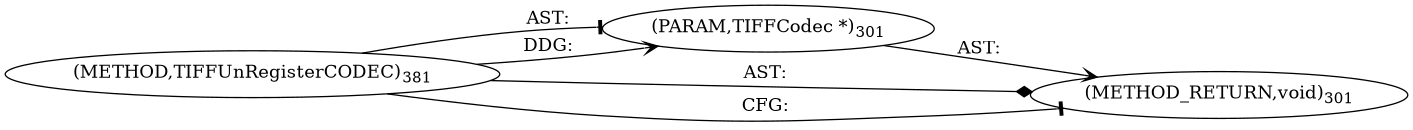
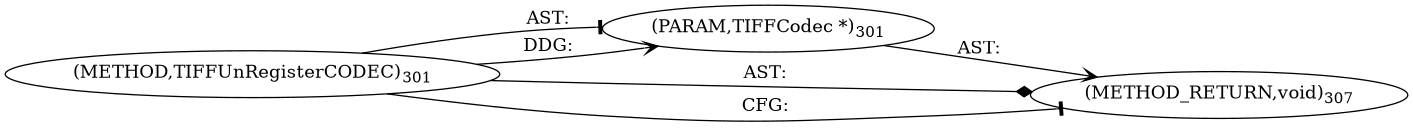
  digraph {
    rankdir=LR
    edge [arrowhead=tee]
-   n1 [label=<(METHOD,TIFFUnRegisterCODEC)<SUB>381</SUB>>]
+   n1 [label=<(METHOD,TIFFUnRegisterCODEC)<SUB>301</SUB>>]
    n2 [label=<(PARAM,TIFFCodec *)<SUB>301</SUB>>]
-   n3 [label=<(METHOD_RETURN,void)<SUB>301</SUB>>]
+   n3 [label=<(METHOD_RETURN,void)<SUB>307</SUB>>]
    n1 -> n2 [label="AST: "]
    n1 -> n2 [arrowhead=vee label="DDG: "]
    n1 -> n3 [arrowhead=diamond label="AST: "]
    n1 -> n3 [label="CFG: "]
    n2 -> n3 [arrowhead=vee label="AST: "]
  }
